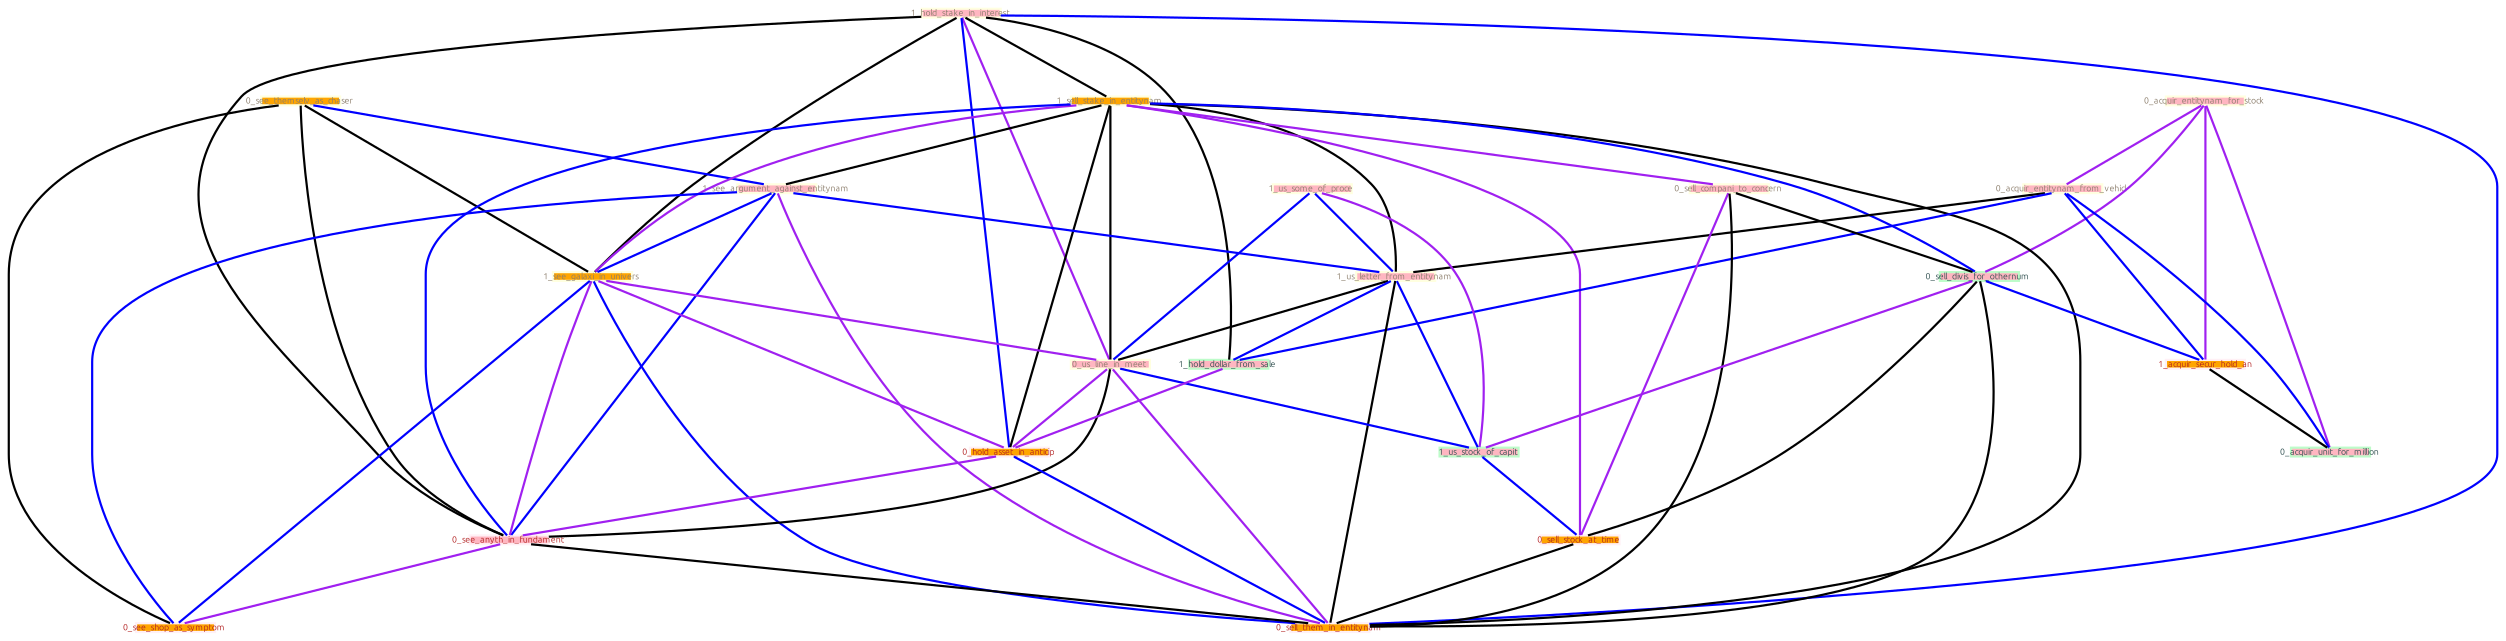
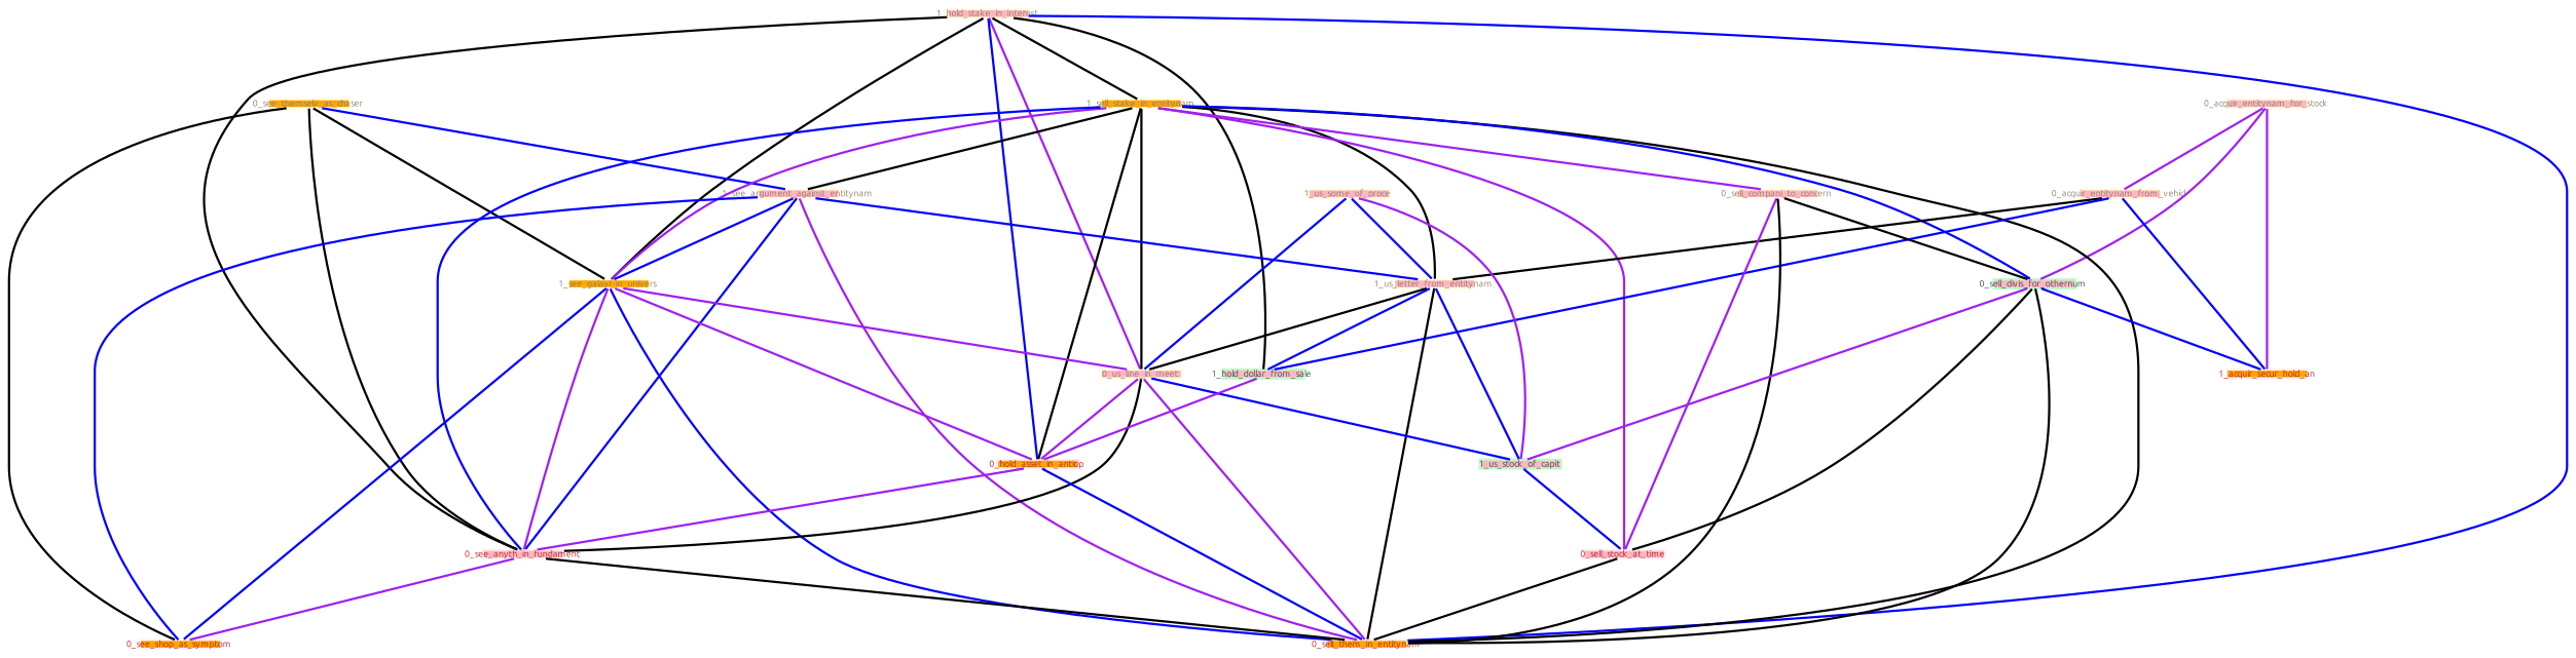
  graph {
    fontname=Ubuntu
    node [color="#ffffe0" fillcolor=lightpink fixedsize=true fontcolor="#8b7d6b" fontname=Ubuntu fontsize=4 shape=polygon style=filled]
    edge [color=black fontname=Ubuntu w=1]
    "0_acquir_entitynam_for_stock " [height=.06 width=.5]
    "1_hold_stake_in_interest " [height=.06 width=.5]
    "0_see_themselv_as_chaser " [fillcolor=orange height=.06 width=.5]
    "1_sell_stake_in_entitynam " [fillcolor=orange height=.06 width=.5]
    "0_acquir_entitynam_from_vehicl " [height=.06 width=.5]
    "1_us_some_of_proce " [height=.06 width=.5]
    "1_see_argument_against_entitynam " [height=.06 width=.5]
    "1_us_letter_from_entitynam " [height=.06 width=.5]
    "0_sell_compani_to_concern " [height=.06 width=.5]
    "1_see_galaxi_in_univers " [fillcolor=orange height=.06 width=.5]
    "0_us_line_in_meet " [height=.06 width=.5]
    n12 [color="#fff0f5" fillcolor=orange fontcolor="#b22222" height=.06 label="1_acquir_secur_hold_an" width=.5]
    "0_hold_asset_in_anticip " [color="#fff0f5" fillcolor=orange fontcolor="#b22222" height=.06 width=.5]
-   "0_sell_stock_at_time " [color="#fff0f5" fillcolor=orange fontcolor="#b22222" height=.06 width=.5]
+   "0_sell_stock_at_time " [color="#fff0f5" fontcolor="#b22222" height=.06 width=.5]
    "0_see_anyth_in_fundament " [color="#fff0f5" fontcolor="#b22222" height=.06 width=.5]
    "0_see_shop_as_symptom " [color="#fff0f5" fillcolor=orange fontcolor="#b22222" height=.06 width=.5]
    "0_sell_them_in_entitynam " [color="#fff0f5" fillcolor=orange fontcolor="#b22222" height=.06 width=.5]
    "0_sell_divis_for_othernum " [color="#BDFCC9" fontcolor="#2f4f4f" height=.06 width=.5]
-   "0_acquir_unit_for_million " [color="#BDFCC9" fontcolor="#2f4f4f" height=.06 width=.5]
    "1_hold_dollar_from_sale " [color="#BDFCC9" fontcolor="#2f4f4f" height=.06 width=.5]
    "1_us_stock_of_capit " [color="#BDFCC9" fontcolor="#2f4f4f" height=.06 width=.5]
    subgraph sub_1 {
      "0_acquir_entitynam_for_stock "
      "1_hold_stake_in_interest "
      "0_see_themselv_as_chaser "
      "1_sell_stake_in_entitynam "
      "0_acquir_entitynam_from_vehicl "
      "1_us_some_of_proce "
      "1_see_argument_against_entitynam "
      "1_us_letter_from_entitynam "
      "0_sell_compani_to_concern "
      "1_see_galaxi_in_univers "
      "0_us_line_in_meet "
    }
    subgraph sub_2 {
      n12
      "0_hold_asset_in_anticip "
      "0_sell_stock_at_time "
      "0_see_anyth_in_fundament "
      "0_see_shop_as_symptom "
      "0_sell_them_in_entitynam "
    }
    "0_acquir_entitynam_for_stock " -- "0_acquir_entitynam_from_vehicl " [color=purple w=2]
    "0_acquir_entitynam_for_stock " -- n12 [color=purple w=2]
    "0_acquir_entitynam_for_stock " -- "0_sell_divis_for_othernum " [color=purple]
-   "0_acquir_entitynam_for_stock " -- "0_acquir_unit_for_million " [color=purple w=2]
    "1_hold_stake_in_interest " -- "1_sell_stake_in_entitynam " [w=2]
    "1_hold_stake_in_interest " -- "1_see_galaxi_in_univers "
    "1_hold_stake_in_interest " -- "0_us_line_in_meet " [color=purple]
    "1_hold_stake_in_interest " -- "0_hold_asset_in_anticip " [color=blue w=2]
    "1_hold_stake_in_interest " -- "0_see_anyth_in_fundament "
    "1_hold_stake_in_interest " -- "0_sell_them_in_entitynam " [color=blue]
    "1_hold_stake_in_interest " -- "1_hold_dollar_from_sale "
    "0_see_themselv_as_chaser " -- "1_see_argument_against_entitynam " [color=blue]
    "0_see_themselv_as_chaser " -- "1_see_galaxi_in_univers "
    "0_see_themselv_as_chaser " -- "0_see_anyth_in_fundament "
    "0_see_themselv_as_chaser " -- "0_see_shop_as_symptom " [w=2]
    "1_sell_stake_in_entitynam " -- "1_see_argument_against_entitynam "
    "1_sell_stake_in_entitynam " -- "1_us_letter_from_entitynam "
    "1_sell_stake_in_entitynam " -- "0_sell_compani_to_concern " [color=purple]
    "1_sell_stake_in_entitynam " -- "1_see_galaxi_in_univers " [color=purple]
    "1_sell_stake_in_entitynam " -- "0_us_line_in_meet "
    "1_sell_stake_in_entitynam " -- "0_hold_asset_in_anticip "
    "1_sell_stake_in_entitynam " -- "0_sell_stock_at_time " [color=purple]
    "1_sell_stake_in_entitynam " -- "0_see_anyth_in_fundament " [color=blue]
    "1_sell_stake_in_entitynam " -- "0_sell_them_in_entitynam " [w=3]
    "1_sell_stake_in_entitynam " -- "0_sell_divis_for_othernum " [color=blue]
    "0_acquir_entitynam_from_vehicl " -- "1_us_letter_from_entitynam "
    "0_acquir_entitynam_from_vehicl " -- n12 [color=blue]
-   "0_acquir_entitynam_from_vehicl " -- "0_acquir_unit_for_million " [color=blue]
    "0_acquir_entitynam_from_vehicl " -- "1_hold_dollar_from_sale " [color=blue]
    "1_us_some_of_proce " -- "1_us_letter_from_entitynam " [color=blue]
    "1_us_some_of_proce " -- "0_us_line_in_meet " [color=blue]
    "1_us_some_of_proce " -- "1_us_stock_of_capit " [color=purple w=2]
    "1_see_argument_against_entitynam " -- "1_us_letter_from_entitynam " [color=blue]
    "1_see_argument_against_entitynam " -- "1_see_galaxi_in_univers " [color=blue]
    "1_see_argument_against_entitynam " -- "0_see_anyth_in_fundament " [color=blue]
    "1_see_argument_against_entitynam " -- "0_see_shop_as_symptom " [color=blue]
    "1_see_argument_against_entitynam " -- "0_sell_them_in_entitynam " [color=purple]
    "1_us_letter_from_entitynam " -- "0_us_line_in_meet "
    "1_us_letter_from_entitynam " -- "0_sell_them_in_entitynam "
    "1_us_letter_from_entitynam " -- "1_hold_dollar_from_sale " [color=blue]
    "1_us_letter_from_entitynam " -- "1_us_stock_of_capit " [color=blue]
    "0_sell_compani_to_concern " -- "0_sell_stock_at_time " [color=purple]
    "0_sell_compani_to_concern " -- "0_sell_them_in_entitynam "
    "0_sell_compani_to_concern " -- "0_sell_divis_for_othernum "
    "1_see_galaxi_in_univers " -- "0_us_line_in_meet " [color=purple]
    "1_see_galaxi_in_univers " -- "0_hold_asset_in_anticip " [color=purple]
    "1_see_galaxi_in_univers " -- "0_see_anyth_in_fundament " [color=purple w=2]
    "1_see_galaxi_in_univers " -- "0_see_shop_as_symptom " [color=blue]
    "1_see_galaxi_in_univers " -- "0_sell_them_in_entitynam " [color=blue]
    "0_us_line_in_meet " -- "0_hold_asset_in_anticip " [color=purple]
    "0_us_line_in_meet " -- "0_see_anyth_in_fundament "
    "0_us_line_in_meet " -- "0_sell_them_in_entitynam " [color=purple]
    "0_us_line_in_meet " -- "1_us_stock_of_capit " [color=blue]
-   n12 -- "0_acquir_unit_for_million " [w=2]
    "0_hold_asset_in_anticip " -- "0_see_anyth_in_fundament " [color=purple]
    "0_hold_asset_in_anticip " -- "0_sell_them_in_entitynam " [color=blue]
    "0_sell_stock_at_time " -- "0_sell_them_in_entitynam "
    "0_see_anyth_in_fundament " -- "0_see_shop_as_symptom " [color=purple]
    "0_see_anyth_in_fundament " -- "0_sell_them_in_entitynam "
    "0_sell_divis_for_othernum " -- n12 [color=blue]
    "0_sell_divis_for_othernum " -- "0_sell_stock_at_time "
    "0_sell_divis_for_othernum " -- "0_sell_them_in_entitynam "
    "0_sell_divis_for_othernum " -- "1_us_stock_of_capit " [color=purple]
    "1_hold_dollar_from_sale " -- "0_hold_asset_in_anticip " [color=purple]
    "1_us_stock_of_capit " -- "0_sell_stock_at_time " [color=blue]
  }
